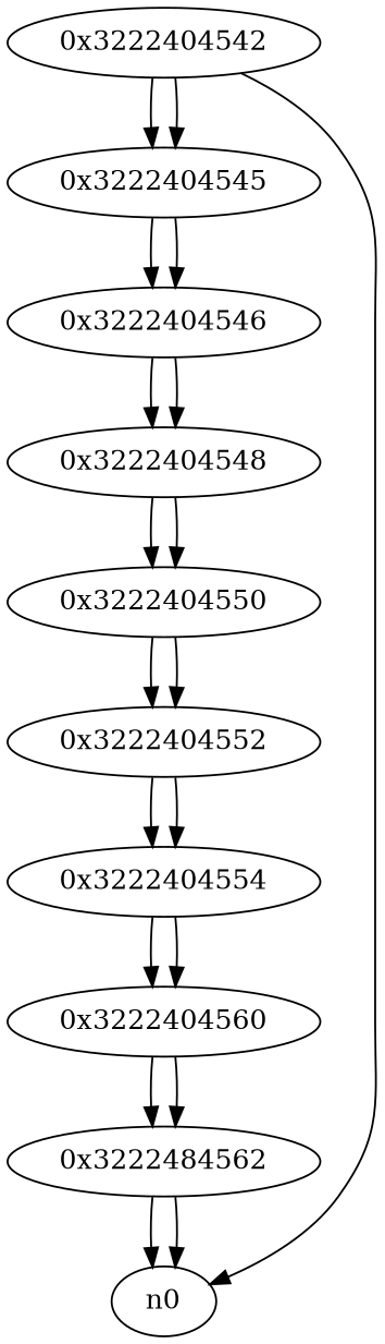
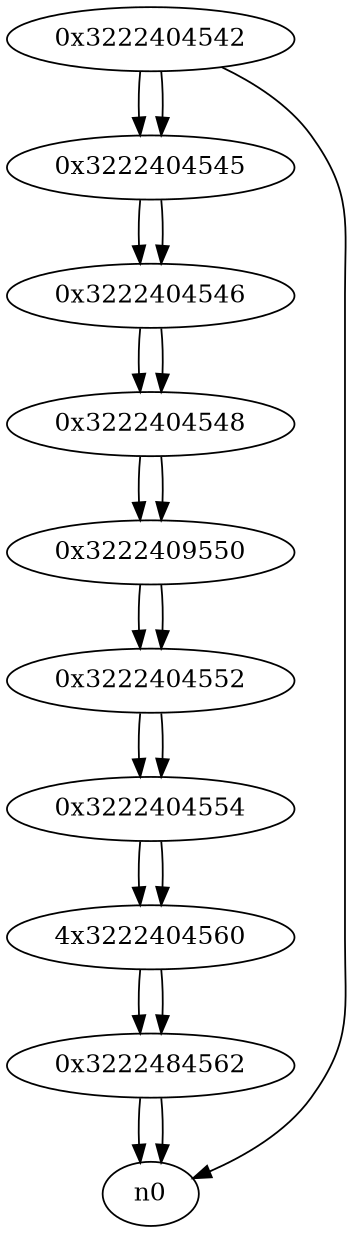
  digraph {
    n1 [label="0x3222404542"]
    n2 [label="0x3222404545"]
    n0
    n3 [label="0x3222404546"]
    n4 [label="0x3222404548"]
-   n5 [label="0x3222404550"]
+   n5 [label="0x3222409550"]
    n6 [label="0x3222404552"]
    n7 [label="0x3222404554"]
-   n8 [label="0x3222404560"]
+   n8 [label="4x3222404560"]
    n9 [label="0x3222484562"]
    n1 -> n2
    n1 -> n2
    n1 -> n0
    n2 -> n3
    n2 -> n3
    n3 -> n4
    n3 -> n4
    n4 -> n5
    n4 -> n5
    n5 -> n6
    n5 -> n6
    n6 -> n7
    n6 -> n7
    n7 -> n8
    n7 -> n8
    n8 -> n9
    n8 -> n9
    n9 -> n0
    n9 -> n0
  }
